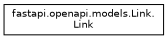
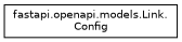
  digraph {
    rankdir=LR
-   n1 [color=black fillcolor=white fontname=Helvetica fontsize=10 height=0.2 label="fastapi.openapi.models.Link.\lLink" shape=record style=filled width=0.4]
+   n1 [color=black fillcolor=white fontname=Helvetica fontsize=10 height=0.2 label="fastapi.openapi.models.Link.\lConfig" shape=record style=filled width=0.4]
  }
